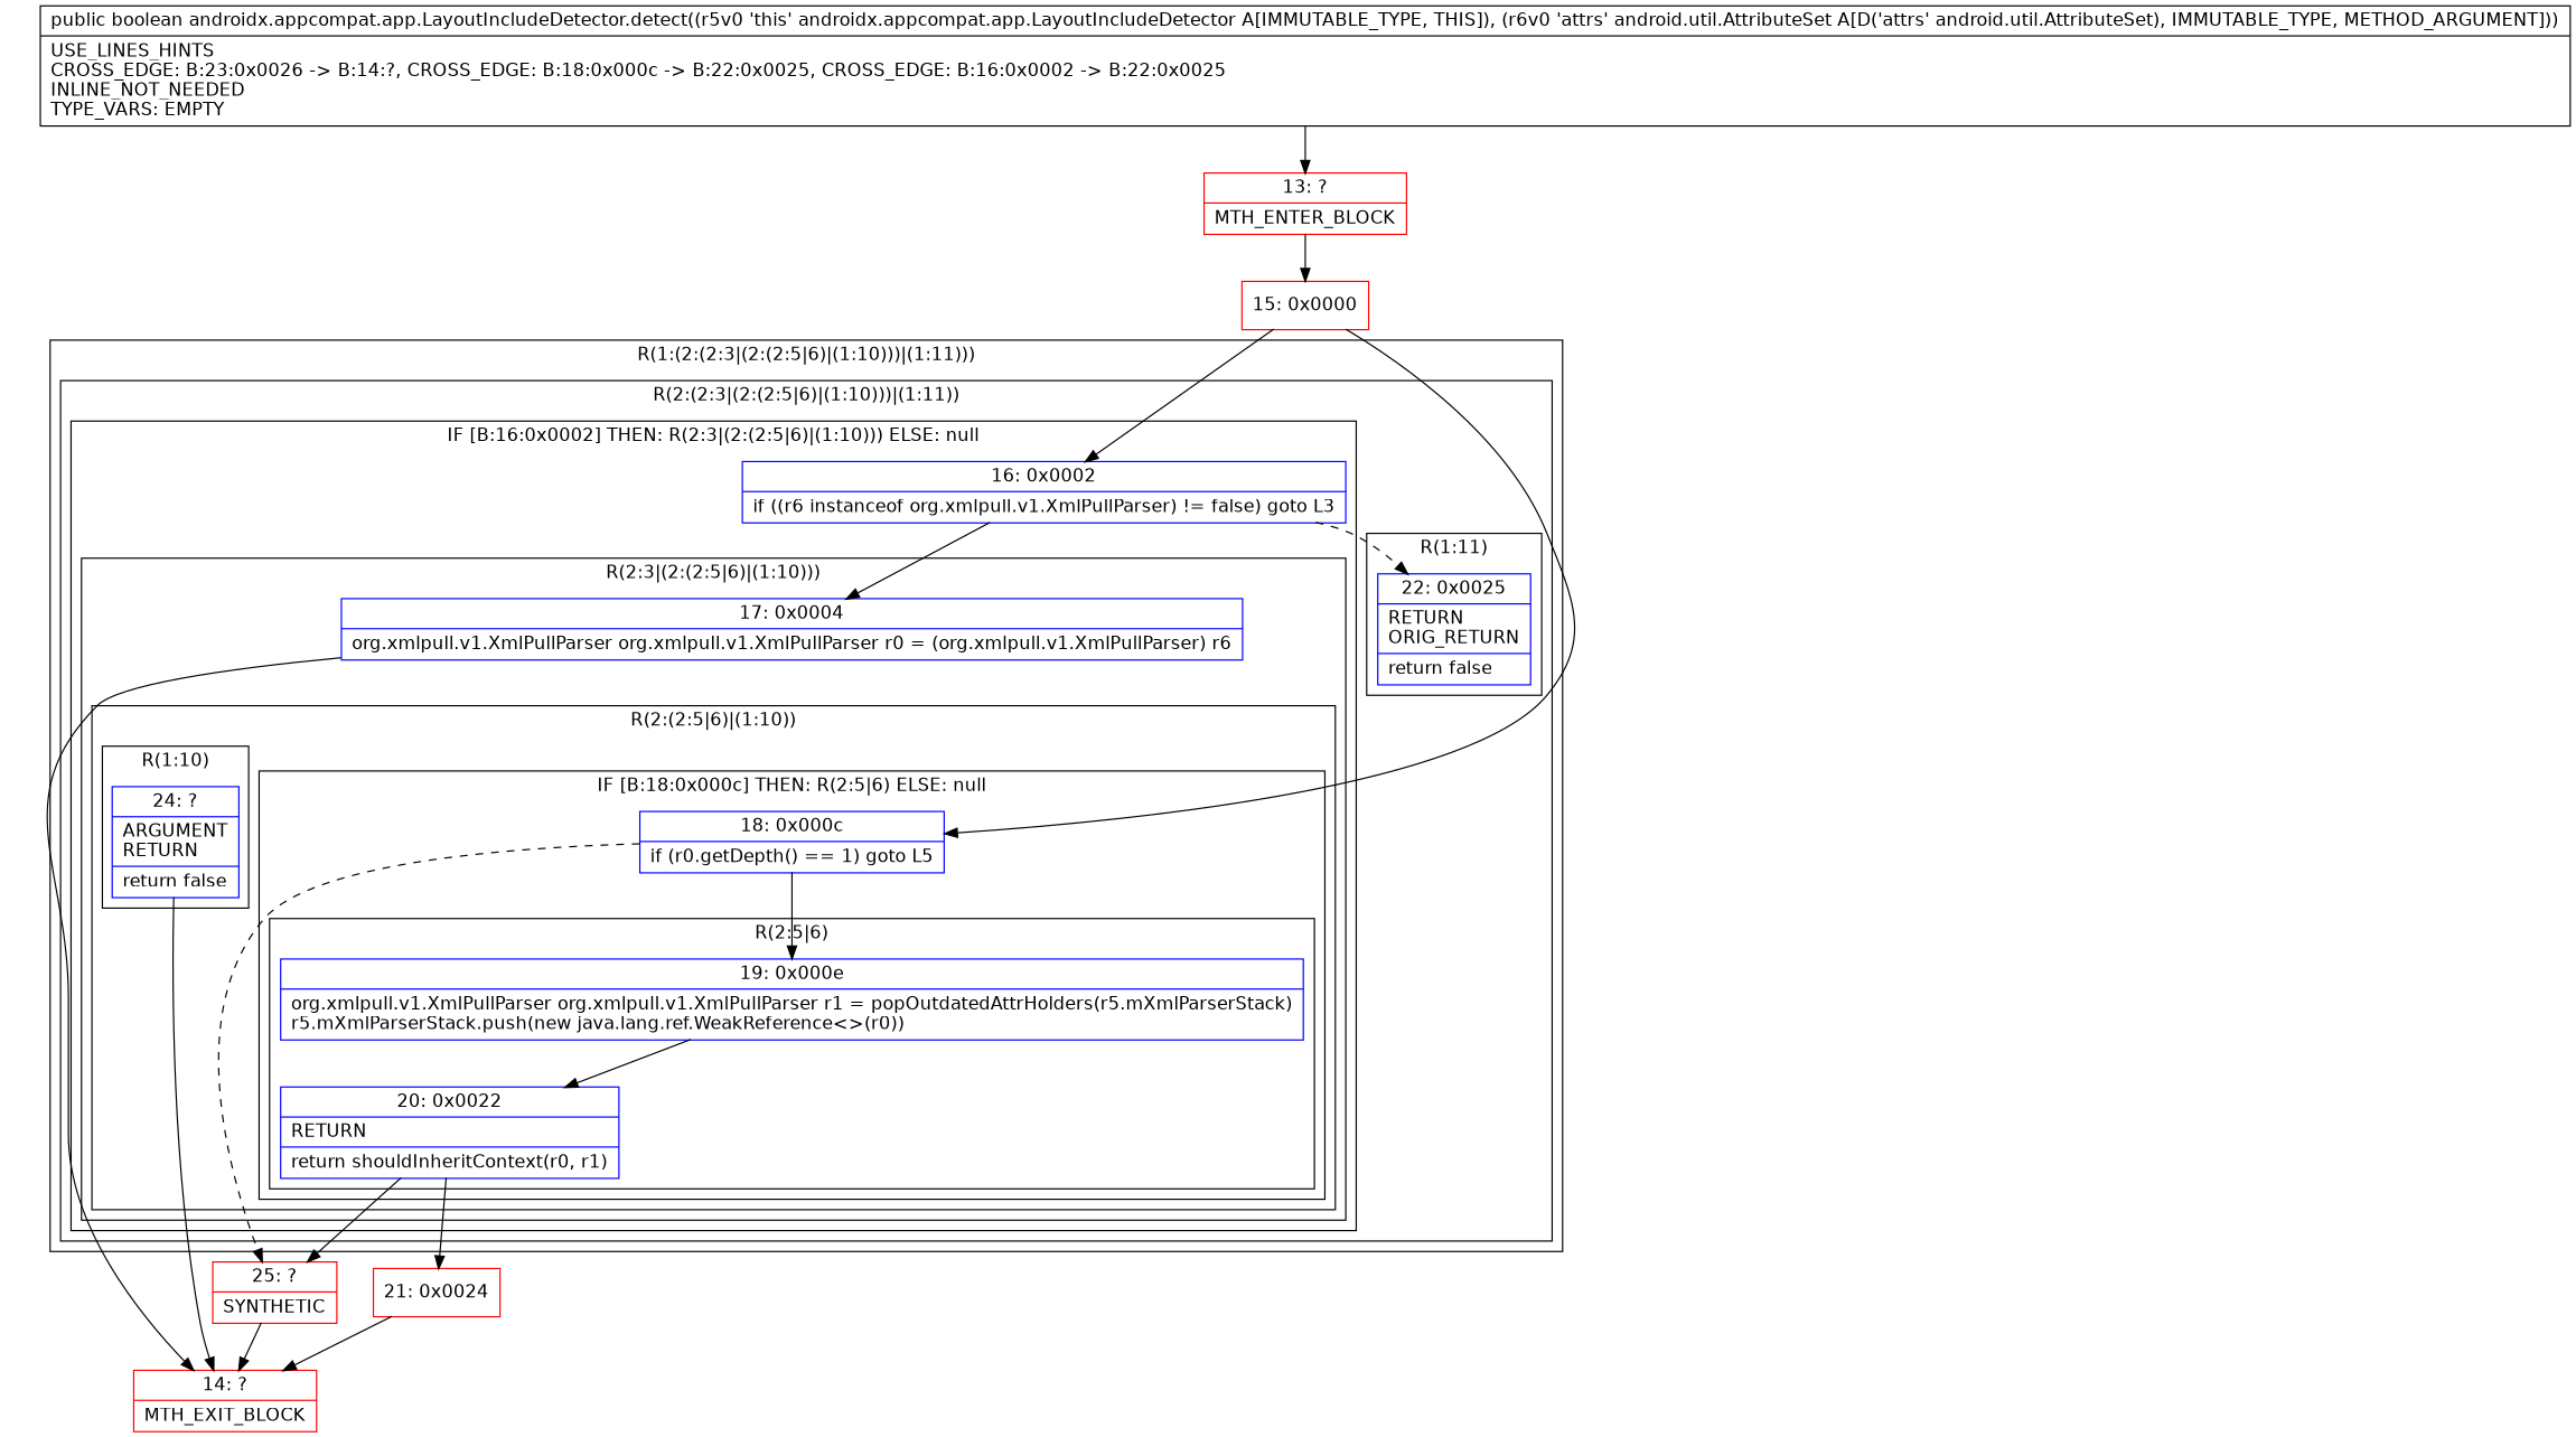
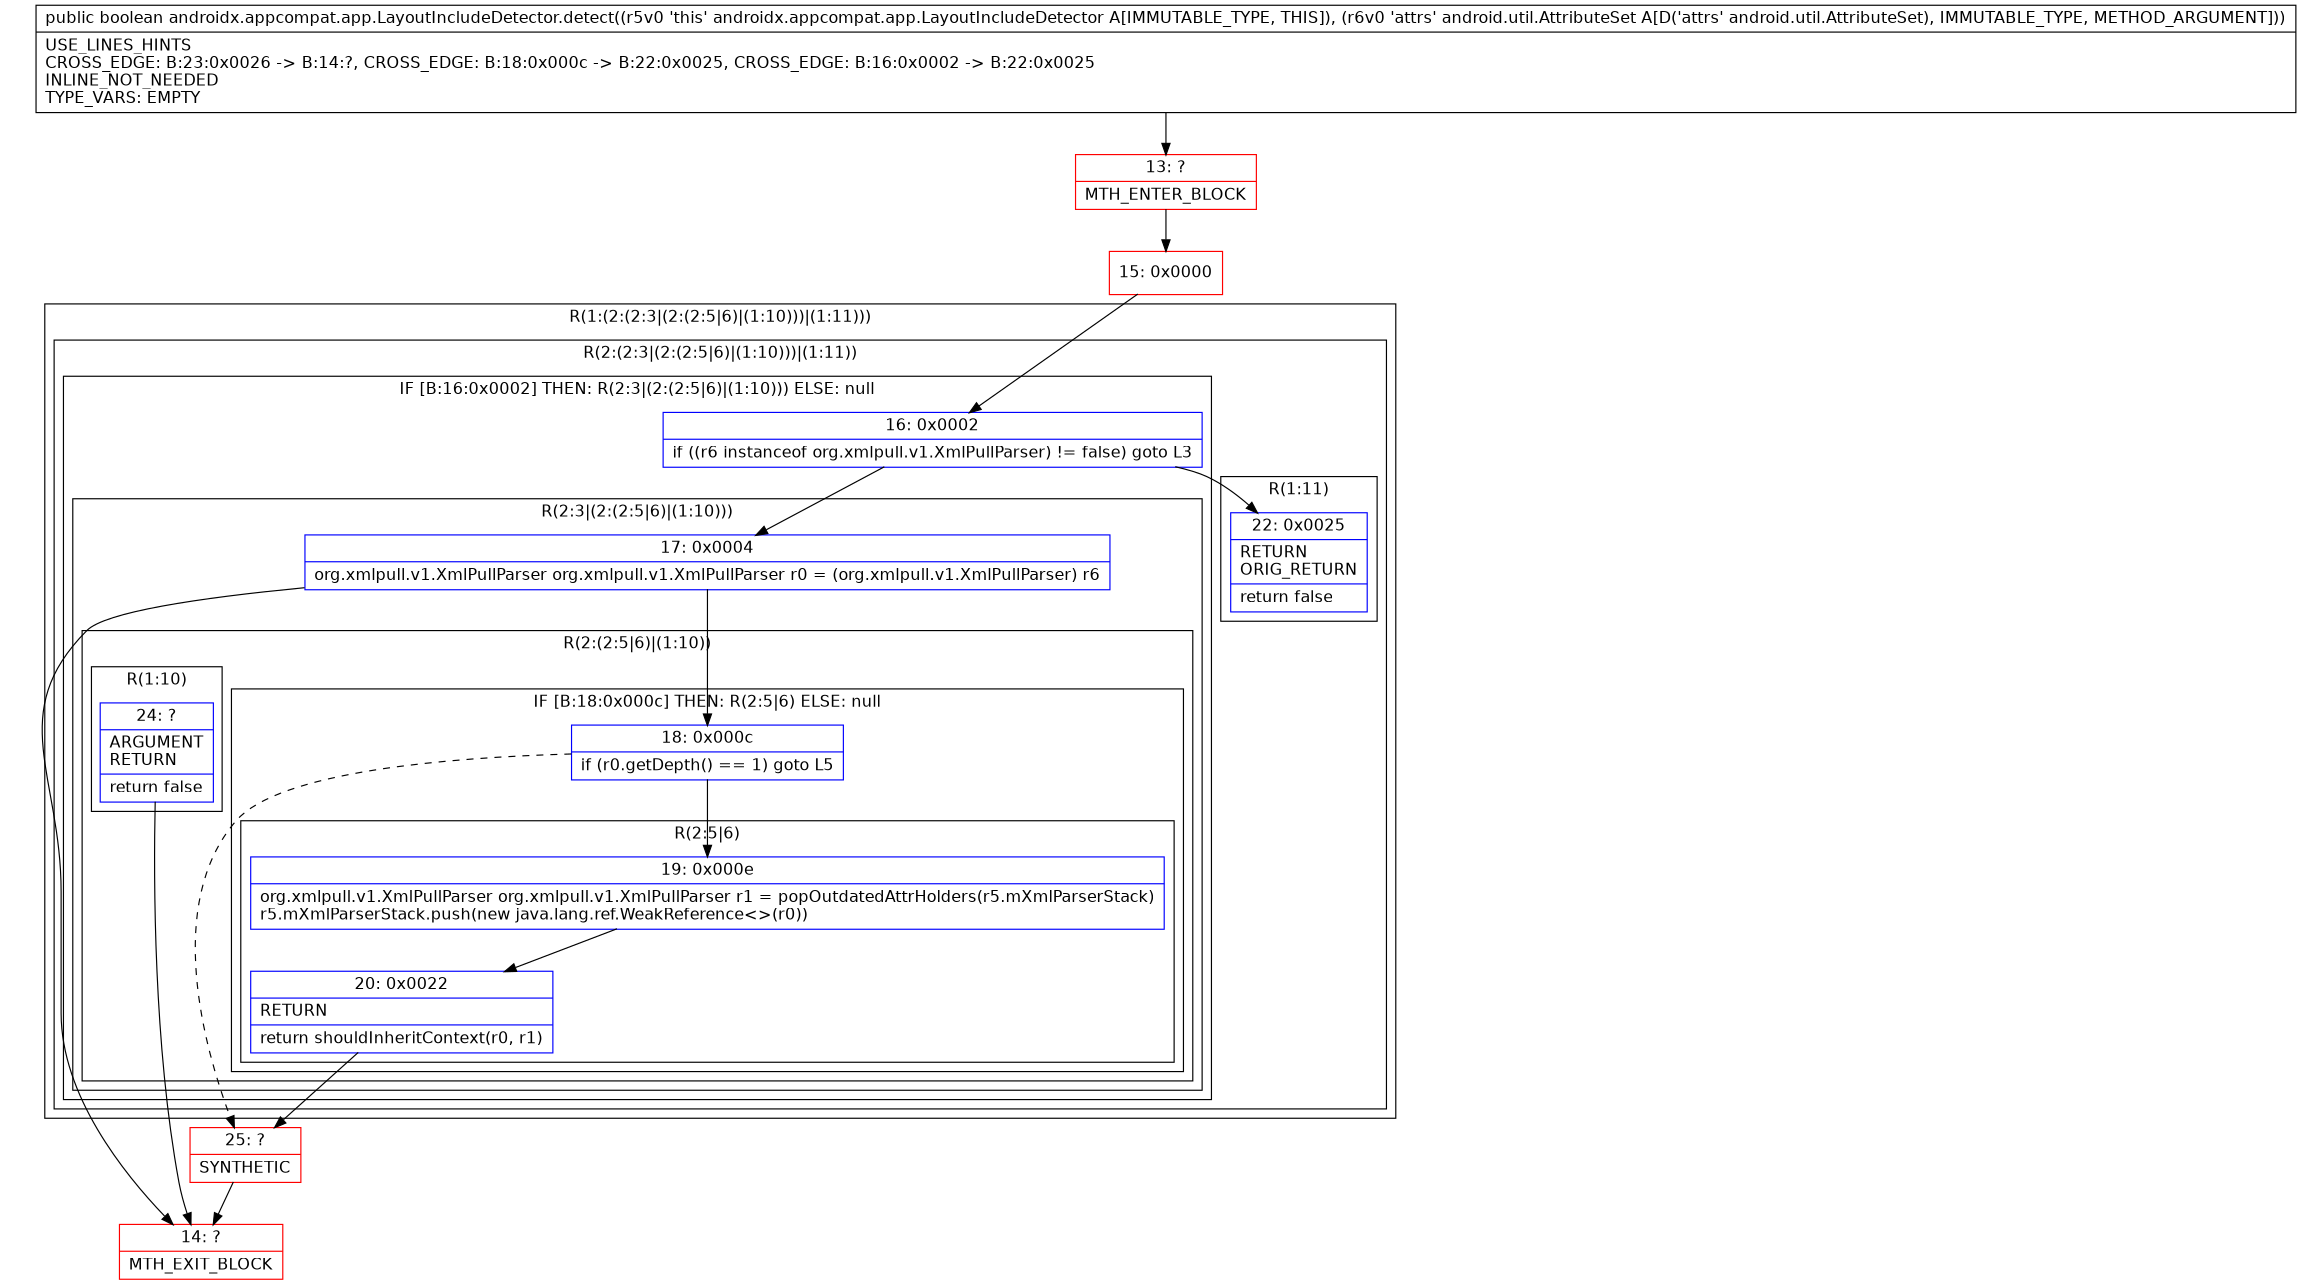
  digraph {
    fontname="DejaVu Sans"
    node [color=blue fontname="DejaVu Sans" shape=record]
    edge [fontname="DejaVu Sans"]
    n1 [label="{19\:\ 0x000e|org.xmlpull.v1.XmlPullParser org.xmlpull.v1.XmlPullParser r1 = popOutdatedAttrHolders(r5.mXmlParserStack)\lr5.mXmlParserStack.push(new java.lang.ref.WeakReference\<\>(r0))\l}"]
    n2 [label="{20\:\ 0x0022|RETURN\l|return shouldInheritContext(r0, r1)\l}"]
    n3 [label="{18\:\ 0x000c|if (r0.getDepth() == 1) goto L5\l}"]
    n4 [label="{24\:\ ?|ARGUMENT\lRETURN\l|return false\l}"]
    n5 [label="{17\:\ 0x0004|org.xmlpull.v1.XmlPullParser org.xmlpull.v1.XmlPullParser r0 = (org.xmlpull.v1.XmlPullParser) r6\l}"]
    n6 [label="{16\:\ 0x0002|if ((r6 instanceof org.xmlpull.v1.XmlPullParser) != false) goto L3\l}"]
    n7 [label="{22\:\ 0x0025|RETURN\lORIG_RETURN\l|return false\l}"]
-   n8 [color=red label="{21\:\ 0x0024}"]
    n9 [color=red label="{25\:\ ?|SYNTHETIC\l}"]
    n10 [color=red label="{14\:\ ?|MTH_EXIT_BLOCK\l}"]
    n11 [color=red label="{13\:\ ?|MTH_ENTER_BLOCK\l}"]
    n12 [color=red label="{15\:\ 0x0000}"]
    n13 [label="{public boolean androidx.appcompat.app.LayoutIncludeDetector.detect((r5v0 'this' androidx.appcompat.app.LayoutIncludeDetector A[IMMUTABLE_TYPE, THIS]), (r6v0 'attrs' android.util.AttributeSet A[D('attrs' android.util.AttributeSet), IMMUTABLE_TYPE, METHOD_ARGUMENT]))  | USE_LINES_HINTS\lCROSS_EDGE: B:23:0x0026 \-\> B:14:?, CROSS_EDGE: B:18:0x000c \-\> B:22:0x0025, CROSS_EDGE: B:16:0x0002 \-\> B:22:0x0025\lINLINE_NOT_NEEDED\lTYPE_VARS: EMPTY\l}" color=""]
    subgraph cluster_1 {
      label="R(1:(2:(2:3|(2:(2:5|6)|(1:10)))|(1:11)))"
      subgraph cluster_2 {
        label="R(2:(2:3|(2:(2:5|6)|(1:10)))|(1:11))"
        subgraph cluster_3 {
          label="IF [B:16:0x0002] THEN: R(2:3|(2:(2:5|6)|(1:10))) ELSE: null"
          n6
          subgraph cluster_4 {
            label="R(2:3|(2:(2:5|6)|(1:10)))"
            n5
            subgraph cluster_5 {
              label="R(2:(2:5|6)|(1:10))"
              subgraph cluster_6 {
                label="IF [B:18:0x000c] THEN: R(2:5|6) ELSE: null"
                n3
                subgraph cluster_7 {
                  label="R(2:5|6)"
                  n1
                  n2
                }
              }
              subgraph cluster_8 {
                label="R(1:10)"
                n4
              }
            }
          }
        }
        subgraph cluster_9 {
          label="R(1:11)"
          n7
        }
      }
    }
    n1 -> n2
-   n2 -> n8
    n2 -> n9
    n3 -> n1
    n3 -> n9 [style=dashed]
    n4 -> n10
-   n12 -> n3
+   n5 -> n3
    n5 -> n10
    n6 -> n5
-   n6 -> n7 [style=dashed]
-   n8 -> n10
+   n6 -> n7 [style=solid]
    n9 -> n10
    n11 -> n12
    n12 -> n6
    n13 -> n11
  }
